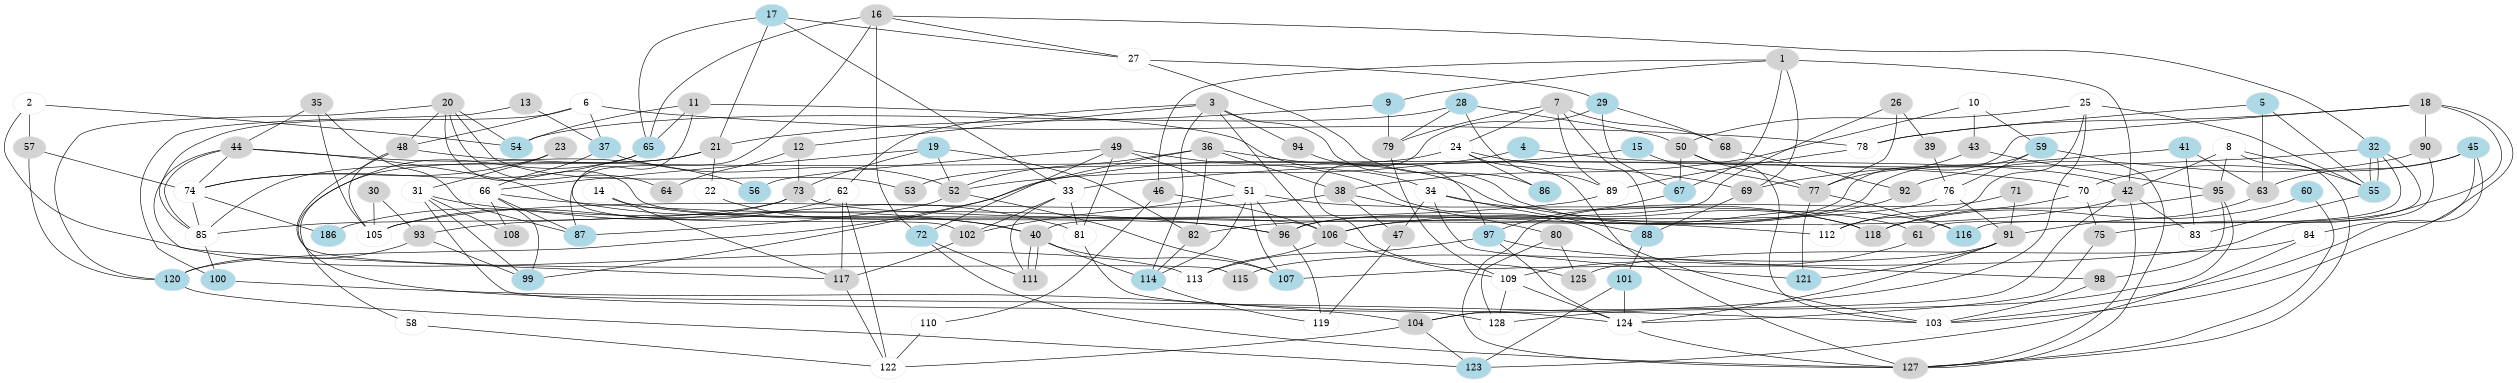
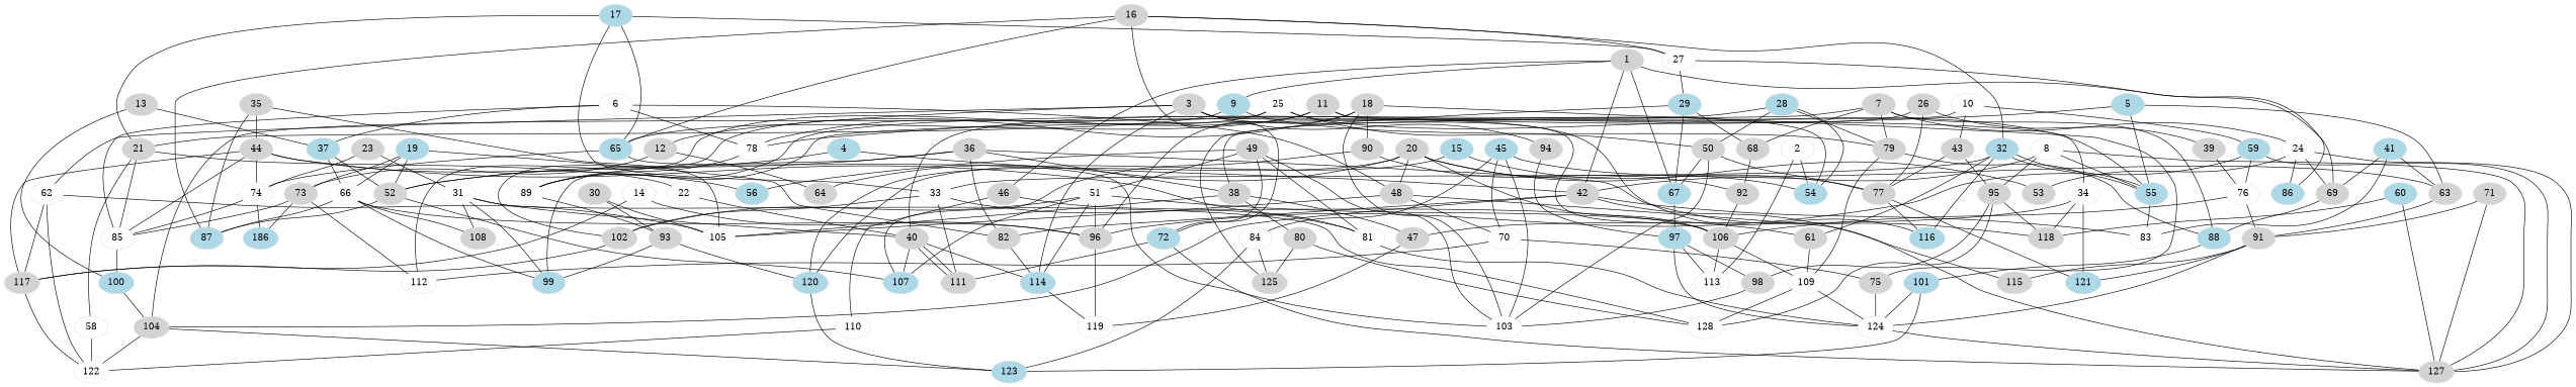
  graph {
    node [color=gray90 fillcolor=lightgrey style=filled]
    9 [fillcolor=lightblue]
    1
    42
    46
    67 [fillcolor=lightblue]
    69
    79
    21
    127
    82
    104
    83 [fillcolor=white]
    106
    110 [fillcolor=white]
    97 [fillcolor=lightblue]
    88 [fillcolor=lightblue]
    2 [fillcolor=white]
    54 [fillcolor=lightblue]
-   57
    113 [fillcolor=white]
    120 [fillcolor=lightblue]
    74 [fillcolor=white]
    3
    12
    62 [fillcolor=white]
    94
    114 [fillcolor=lightblue]
    116 [fillcolor=lightblue]
    64
    73
    117
    105 [fillcolor=white]
    122 [fillcolor=white]
    109 [fillcolor=white]
    119 [fillcolor=white]
    4 [fillcolor=lightblue]
    52
    87 [fillcolor=lightblue]
    107 [fillcolor=lightblue]
    5 [fillcolor=lightblue]
    55 [fillcolor=lightblue]
    63
    78 [fillcolor=white]
    91
    89 [fillcolor=white]
    6 [fillcolor=white]
    37 [fillcolor=lightblue]
    48
    85 [fillcolor=white]
    66 [fillcolor=white]
    70 [fillcolor=white]
    115
    100 [fillcolor=lightblue]
    24 [fillcolor=white]
    7
    68
    53
    86 [fillcolor=lightblue]
    92
    101 [fillcolor=lightblue]
    93
    8 [fillcolor=white]
    95
    128 [fillcolor=white]
    118
    98
    22 [fillcolor=white]
    58 [fillcolor=white]
    10 [fillcolor=white]
    38
    43
    59 [fillcolor=lightblue]
    47
    80
    77
    96
    76 [fillcolor=white]
    11
    34 [fillcolor=white]
    65 [fillcolor=lightblue]
    102
    121 [fillcolor=lightblue]
    103 [fillcolor=white]
    112 [fillcolor=white]
    n85 [fillcolor=lightblue label=186]
    13
    14 [fillcolor=white]
    15 [fillcolor=lightblue]
    123 [fillcolor=lightblue]
    16
    27 [fillcolor=white]
    32 [fillcolor=lightblue]
    72 [fillcolor=lightblue]
    29 [fillcolor=lightblue]
    33 [fillcolor=white]
    61
    111
    17 [fillcolor=lightblue]
    81 [fillcolor=white]
    18
    75
    90
    124 [fillcolor=white]
    19 [fillcolor=lightblue]
    99 [fillcolor=lightblue]
    108
    20
    40
    31 [fillcolor=white]
    23
    25 [fillcolor=white]
    50
    26
    39
    125
    28 [fillcolor=lightblue]
    30
    35
    44
    56 [fillcolor=lightblue]
    36
    41 [fillcolor=lightblue]
    45 [fillcolor=lightblue]
    84 [fillcolor=white]
    49
    51 [fillcolor=white]
    60 [fillcolor=lightblue]
    71
    9 -- 79
    9 -- 21
    1 -- 9
    1 -- 42
    1 -- 46
    1 -- 67
    1 -- 69
    42 -- 127
    42 -- 82
    42 -- 104
    42 -- 83
    46 -- 106
    46 -- 110
    67 -- 97
    69 -- 88
    79 -- 109
    21 -- 85
    21 -- 22
    21 -- 58
    82 -- 114
    104 -- 122
    104 -- 123
    106 -- 113
    106 -- 109
    110 -- 122
    97 -- 113
    97 -- 98
    97 -- 124
    88 -- 101
    2 -- 54
-   2 -- 57
    2 -- 113
-   57 -- 120
-   57 -- 74
    120 -- 123
    74 -- 85
    74 -- n85
    3 -- 106
    3 -- 12
    3 -- 62
    3 -- 94
    3 -- 114
    3 -- 116
    12 -- 64
    12 -- 73
    62 -- 117
    62 -- 105
    62 -- 122
    94 -- 97
    114 -- 119
    73 -- 85
    73 -- 112
    73 -- n85
    117 -- 122
    109 -- 128
    109 -- 124
    4 -- 42
    4 -- 52
    52 -- 87
    52 -- 107
    5 -- 55
    5 -- 63
    5 -- 78
    55 -- 83
    63 -- 91
    78 -- 89
    91 -- 115
    91 -- 121
    91 -- 124
    89 -- 93
    6 -- 78
    6 -- 37
    6 -- 48
    6 -- 85
    37 -- 52
    37 -- 66
    48 -- 105
    48 -- 70
    48 -- 115
    85 -- 100
    66 -- 87
    66 -- 96
    66 -- 99
    66 -- 108
    70 -- 112
    70 -- 75
    100 -- 104
    24 -- 69
    24 -- 127
    24 -- 53
    24 -- 86
    7 -- 79
    7 -- 88
    7 -- 89
    7 -- 24
    7 -- 68
    68 -- 92
    92 -- 106
    101 -- 123
    101 -- 124
    93 -- 120
    93 -- 99
    8 -- 42
    8 -- 127
    8 -- 55
    8 -- 95
    95 -- 128
    95 -- 118
    95 -- 98
    98 -- 103
    22 -- 40
    58 -- 122
    10 -- 38
    10 -- 43
    10 -- 59
    38 -- 105
    38 -- 47
    38 -- 80
    43 -- 95
    43 -- 77
    59 -- 127
    59 -- 96
    59 -- 76
    47 -- 119
    80 -- 128
    80 -- 125
    77 -- 116
    77 -- 121
    96 -- 119
    76 -- 106
    76 -- 91
    11 -- 54
    11 -- 34
    11 -- 65
    11 -- 102
-   34 -- 88
+   79 -- 88
    34 -- 118
    34 -- 47
    34 -- 121
    65 -- 74
    65 -- 103
    102 -- 117
    13 -- 37
    13 -- 100
    14 -- 117
    14 -- 96
    15 -- 120
    15 -- 77
    16 -- 87
    16 -- 65
    16 -- 27
    16 -- 32
    16 -- 72
    27 -- 86
    27 -- 29
    32 -- 116
    32 -- 55
    32 -- 55
    32 -- 33
    32 -- 61
    72 -- 127
    72 -- 111
    29 -- 67
    29 -- 68
    29 -- 125
    33 -- 102
    33 -- 111
    33 -- 81
    61 -- 109
    17 -- 21
    17 -- 65
    17 -- 27
    17 -- 33
    81 -- 124
    18 -- 78
    18 -- 96
    18 -- 103
    18 -- 75
    18 -- 90
    75 -- 124
    90 -- 107
    90 -- 92
    124 -- 127
    19 -- 82
    19 -- 73
    19 -- 52
    19 -- 66
    20 -- 106
    20 -- 54
    20 -- 120
    20 -- 64
    20 -- 48
    20 -- 53
    40 -- 114
    40 -- 107
    40 -- 111
    40 -- 111
    31 -- 128
    31 -- 99
    31 -- 108
    31 -- 40
    23 -- 74
    23 -- 31
    25 -- 104
    25 -- 55
    25 -- 112
    25 -- 50
    50 -- 67
    50 -- 77
    50 -- 103
    26 -- 77
    26 -- 40
    26 -- 39
    39 -- 76
    28 -- 79
    28 -- 54
    28 -- 89
    28 -- 50
    30 -- 105
    30 -- 93
    35 -- 105
    35 -- 87
    35 -- 44
    44 -- 74
    44 -- 117
    44 -- 85
    44 -- 81
    44 -- 56
    36 -- 82
    36 -- 52
    36 -- 118
    36 -- 38
    36 -- 99
    41 -- 69
    41 -- 83
    41 -- 63
    45 -- 63
    45 -- 70
    45 -- 103
    45 -- 84
    84 -- 123
    84 -- 125
    49 -- 103
    49 -- 72
    49 -- 81
    49 -- 56
    49 -- 51
    51 -- 114
    51 -- 107
    51 -- 96
    51 -- 102
    51 -- 61
    60 -- 127
    60 -- 118
    71 -- 127
    71 -- 91
  }
